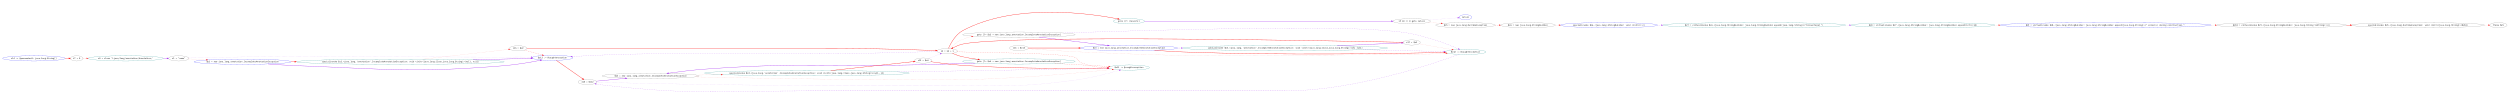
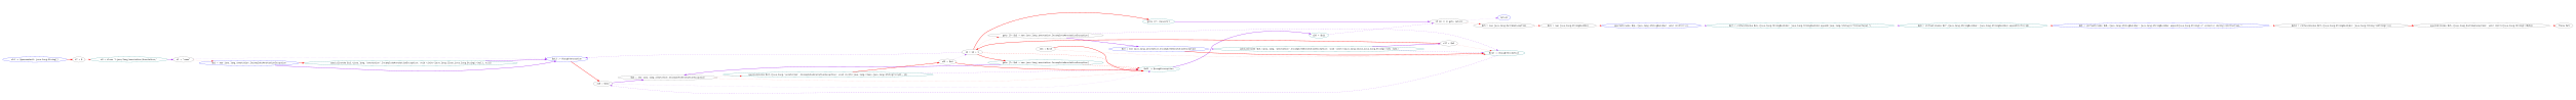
  digraph {
    fontname="IBM Plex Mono"
    rankdir=LR
    node [color=gray40 fontname="IBM Plex Mono"]
    edge [color=red fontname="IBM Plex Mono" style=bold]
    "r14 := @parameter0: java.lang.String[]" [color=blue]
    n2 [label="i7 = 0"]
    "r0 = class \"Ljava/lang/annotation/Annotation;\"" [color=teal]
    "r1 = \"name\""
    "$r2 = new java.lang.annotation.IncompleteAnnotationException" [color=blue]
    "$r13 := @caughtexception" [color=blue]
    "specialinvoke $r2.<java.lang.'annotation'.IncompleteAnnotationException: void <init>(java.lang.Class,java.lang.String)>(null, null)" [color=teal]
    "r18 = $r12"
-   "r15 = $r2"
    "i0 = i0 + 1"
    "goto [?= $r3 = new java.lang.annotation.IncompleteAnnotationException]"
    "goto [?= $r4 = new java.lang.annotation.IncompleteAnnotationException]" [color=teal]
    "goto [?= (branch)]" [color=teal]
    "$r11 := @caughtexception" [color=teal]
    "$r12 := @caughtexception" [color=teal]
    "$r3 = new java.lang.annotation.IncompleteAnnotationException" [color=blue]
    "$r4 = new java.lang.annotation.IncompleteAnnotationException"
    "if i0 == 0 goto return"
+   "r20 = $r11" [color=teal]
    "specialinvoke $r3.<java.lang.'annotation'.IncompleteAnnotationException: void <init>(java.lang.Class,java.lang.String)>(r0, null)" [color=teal]
    "r16 = $r13"
    "r17 = $r3"
    "specialinvoke $r4.<java.lang.'annotation'.IncompleteAnnotationException: void <init>(java.lang.Class,java.lang.String)>(null, r1)" [color=teal]
    "r19 = $r4"
    "$r5 = new java.lang.RuntimeException"
    return [color=blue]
    "$r6 = new java.lang.StringBuilder"
    "specialinvoke $r6.<java.lang.StringBuilder: void <init>()>()" [color=blue]
    "$r7 = virtualinvoke $r6.<java.lang.StringBuilder: java.lang.StringBuilder append(java.lang.String)>(\"Encountered \")" [color=teal]
    "$r8 = virtualinvoke $r7.<java.lang.StringBuilder: java.lang.StringBuilder append(int)>(i0)" [color=teal]
    "$r9 = virtualinvoke $r8.<java.lang.StringBuilder: java.lang.StringBuilder append(java.lang.String)>(\" error(s) during construction.\")" [color=blue]
    "$r10 = virtualinvoke $r9.<java.lang.StringBuilder: java.lang.String toString()>()"
    "specialinvoke $r5.<java.lang.RuntimeException: void <init>(java.lang.String)>($r10)"
    "throw $r5"
    "r14 := @parameter0: java.lang.String[]" -> n2
    n2 -> "r0 = class \"Ljava/lang/annotation/Annotation;\"" [style=dashed]
    "r0 = class \"Ljava/lang/annotation/Annotation;\"" -> "r1 = \"name\"" [color=purple]
    "r1 = \"name\"" -> "$r2 = new java.lang.annotation.IncompleteAnnotationException" [style=dotted]
    "r1 = \"name\"" -> "$r13 := @caughtexception" [color=purple style=dotted]
    "$r2 = new java.lang.annotation.IncompleteAnnotationException" -> "$r13 := @caughtexception" [color=purple]
    "$r2 = new java.lang.annotation.IncompleteAnnotationException" -> "specialinvoke $r2.<java.lang.'annotation'.IncompleteAnnotationException: void <init>(java.lang.Class,java.lang.String)>(null, null)"
    "$r13 := @caughtexception" -> "r18 = $r12"
    "specialinvoke $r2.<java.lang.'annotation'.IncompleteAnnotationException: void <init>(java.lang.Class,java.lang.String)>(null, null)" -> "$r13 := @caughtexception" [color=purple]
-   "specialinvoke $r2.<java.lang.'annotation'.IncompleteAnnotationException: void <init>(java.lang.Class,java.lang.String)>(null, null)" -> "r15 = $r2" [style=dotted]
    "r18 = $r12" -> "$r11 := @caughtexception" [color=purple style=dotted]
    "r18 = $r12" -> "$r4 = new java.lang.annotation.IncompleteAnnotationException" [color=purple]
-   "r15 = $r2" -> "$r13 := @caughtexception" [style=dashed]
-   "r15 = $r2" -> "i0 = i0 + 1"
    "i0 = i0 + 1" -> "$r13 := @caughtexception" [color=purple style=dashed]
    "i0 = i0 + 1" -> "goto [?= $r3 = new java.lang.annotation.IncompleteAnnotationException]" [style=dotted]
    "i0 = i0 + 1" -> "goto [?= $r4 = new java.lang.annotation.IncompleteAnnotationException]"
    "i0 = i0 + 1" -> "goto [?= (branch)]"
    "i0 = i0 + 1" -> "$r11 := @caughtexception" [style=dashed]
    "goto [?= $r3 = new java.lang.annotation.IncompleteAnnotationException]" -> "$r12 := @caughtexception" [color=purple style=dashed]
    "goto [?= $r3 = new java.lang.annotation.IncompleteAnnotationException]" -> "$r3 = new java.lang.annotation.IncompleteAnnotationException" [color=purple]
    "goto [?= $r4 = new java.lang.annotation.IncompleteAnnotationException]" -> "$r11 := @caughtexception" [style=dashed]
    "goto [?= $r4 = new java.lang.annotation.IncompleteAnnotationException]" -> "$r4 = new java.lang.annotation.IncompleteAnnotationException" [color=purple]
    "goto [?= (branch)]" -> "if i0 == 0 goto return" [color=purple]
+   "$r11 := @caughtexception" -> "r20 = $r11" [color=purple]
    "$r12 := @caughtexception" -> "r18 = $r12" [color=purple style=dashed]
    "$r3 = new java.lang.annotation.IncompleteAnnotationException" -> "$r12 := @caughtexception"
    "$r3 = new java.lang.annotation.IncompleteAnnotationException" -> "specialinvoke $r3.<java.lang.'annotation'.IncompleteAnnotationException: void <init>(java.lang.Class,java.lang.String)>(r0, null)" [color=purple style=dashed]
    "$r4 = new java.lang.annotation.IncompleteAnnotationException" -> "$r11 := @caughtexception" [style=dotted]
    "$r4 = new java.lang.annotation.IncompleteAnnotationException" -> "specialinvoke $r4.<java.lang.'annotation'.IncompleteAnnotationException: void <init>(java.lang.Class,java.lang.String)>(null, r1)" [style=dotted]
    "if i0 == 0 goto return" -> "$r5 = new java.lang.RuntimeException" [style=dotted]
    "if i0 == 0 goto return" -> return [color=purple style=dotted]
+   "r20 = $r11" -> "if i0 == 0 goto return" [color=purple style=dashed]
    "specialinvoke $r3.<java.lang.'annotation'.IncompleteAnnotationException: void <init>(java.lang.Class,java.lang.String)>(r0, null)" -> "$r12 := @caughtexception" [color=purple style=dashed]
    "specialinvoke $r3.<java.lang.'annotation'.IncompleteAnnotationException: void <init>(java.lang.Class,java.lang.String)>(r0, null)" -> "r17 = $r3" [color=purple]
    "r16 = $r13" -> "$r12 := @caughtexception" [style=dotted]
-   "r16 = $r13" -> "$r3 = new java.lang.annotation.IncompleteAnnotationException"
+   "r16 = $r13" -> "$r11 := @caughtexception"
    "r17 = $r3" -> "i0 = i0 + 1"
    "r17 = $r3" -> "$r12 := @caughtexception" [style=dotted]
    "specialinvoke $r4.<java.lang.'annotation'.IncompleteAnnotationException: void <init>(java.lang.Class,java.lang.String)>(null, r1)" -> "$r11 := @caughtexception" [color=purple style=dashed]
    "specialinvoke $r4.<java.lang.'annotation'.IncompleteAnnotationException: void <init>(java.lang.Class,java.lang.String)>(null, r1)" -> "r19 = $r4"
    "r19 = $r4" -> "i0 = i0 + 1" [color=purple style=dotted]
    "r19 = $r4" -> "$r11 := @caughtexception"
    "$r5 = new java.lang.RuntimeException" -> "$r6 = new java.lang.StringBuilder" [style=dashed]
    "$r6 = new java.lang.StringBuilder" -> "specialinvoke $r6.<java.lang.StringBuilder: void <init>()>()" [style=dotted]
    "specialinvoke $r6.<java.lang.StringBuilder: void <init>()>()" -> "$r7 = virtualinvoke $r6.<java.lang.StringBuilder: java.lang.StringBuilder append(java.lang.String)>(\"Encountered \")" [color=purple style=dashed]
    "$r7 = virtualinvoke $r6.<java.lang.StringBuilder: java.lang.StringBuilder append(java.lang.String)>(\"Encountered \")" -> "$r8 = virtualinvoke $r7.<java.lang.StringBuilder: java.lang.StringBuilder append(int)>(i0)" [color=purple style=dotted]
    "$r8 = virtualinvoke $r7.<java.lang.StringBuilder: java.lang.StringBuilder append(int)>(i0)" -> "$r9 = virtualinvoke $r8.<java.lang.StringBuilder: java.lang.StringBuilder append(java.lang.String)>(\" error(s) during construction.\")" [style=dotted]
    "$r9 = virtualinvoke $r8.<java.lang.StringBuilder: java.lang.StringBuilder append(java.lang.String)>(\" error(s) during construction.\")" -> "$r10 = virtualinvoke $r9.<java.lang.StringBuilder: java.lang.String toString()>()" [style=dotted]
    "$r10 = virtualinvoke $r9.<java.lang.StringBuilder: java.lang.String toString()>()" -> "specialinvoke $r5.<java.lang.RuntimeException: void <init>(java.lang.String)>($r10)"
    "specialinvoke $r5.<java.lang.RuntimeException: void <init>(java.lang.String)>($r10)" -> "throw $r5" [style=dotted]
  }
